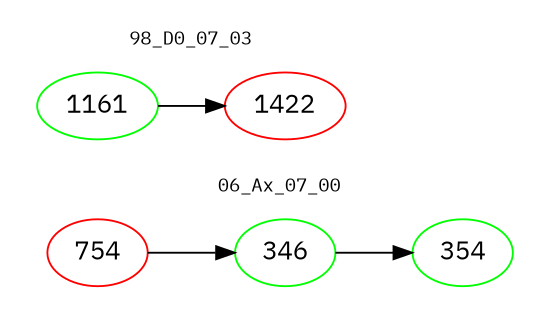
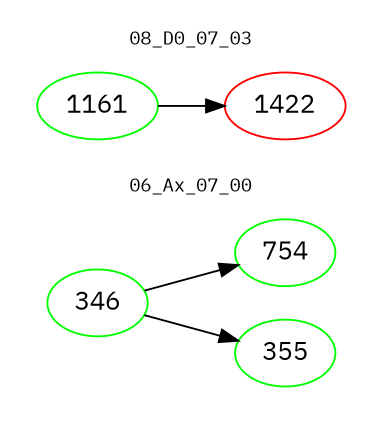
  digraph {
    fontname="IBM Plex Mono"
    rankdir=LR
    node [color=green fontname="IBM Plex Mono"]
    edge [color=black fontname="IBM Plex Mono"]
    n1 [label=346]
-   n2 [label=354]
-   n3 [color=red label=754]
+   n2 [label=355]
+   n3 [label=754]
    n4 [label=1161]
    n5 [color=red label=1422]
    subgraph cluster_1 {
      color=white
      fontsize=10
      label="06_Ax_07_00"
      n1
      n2
      n3
    }
    subgraph cluster_2 {
      color=white
      fontsize=10
-     label="98_D0_07_03"
+     label="08_D0_07_03"
      n4
      n5
    }
    n1 -> n2
-   n3 -> n1
+   n1 -> n3
    n4 -> n5
  }
